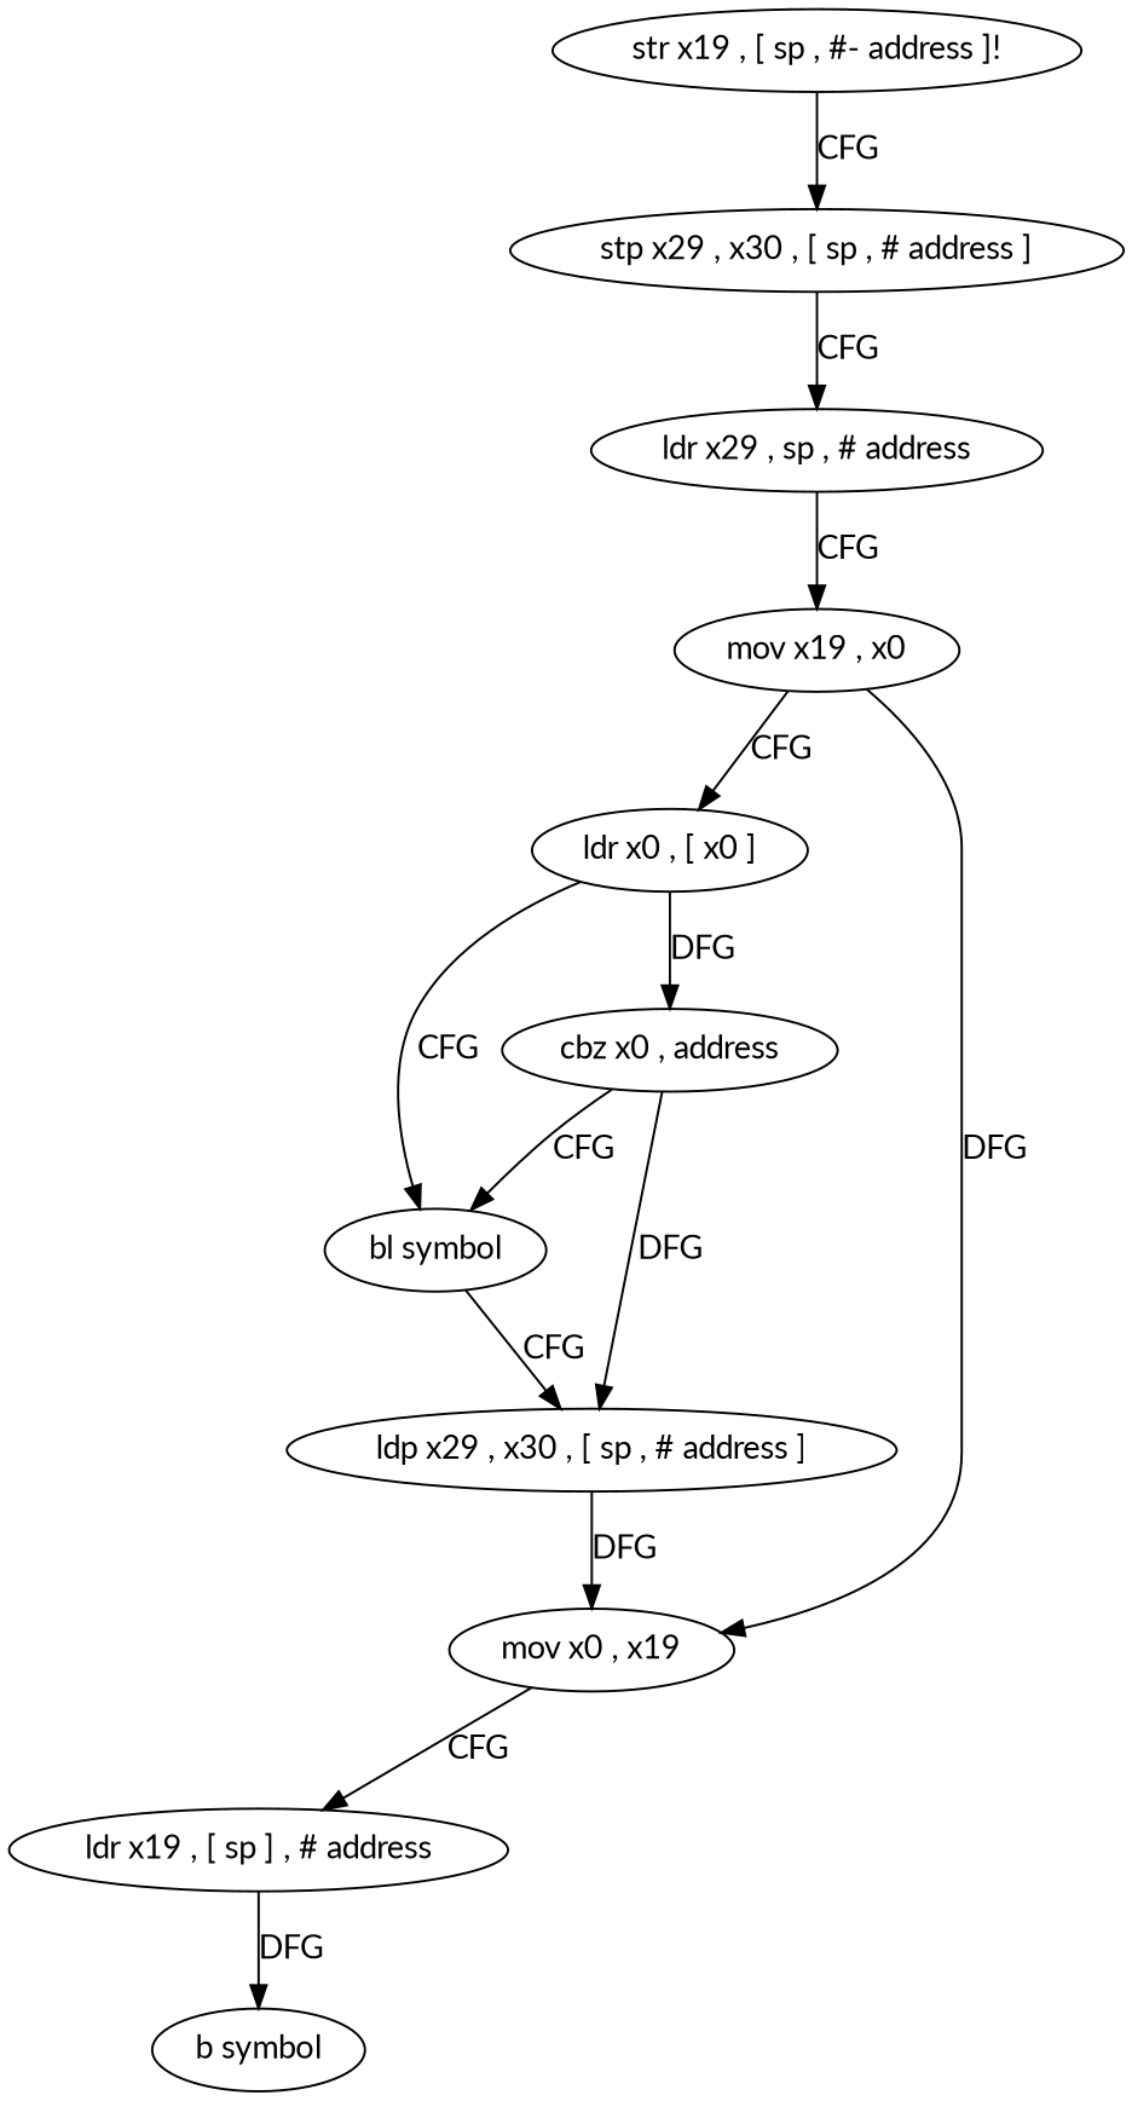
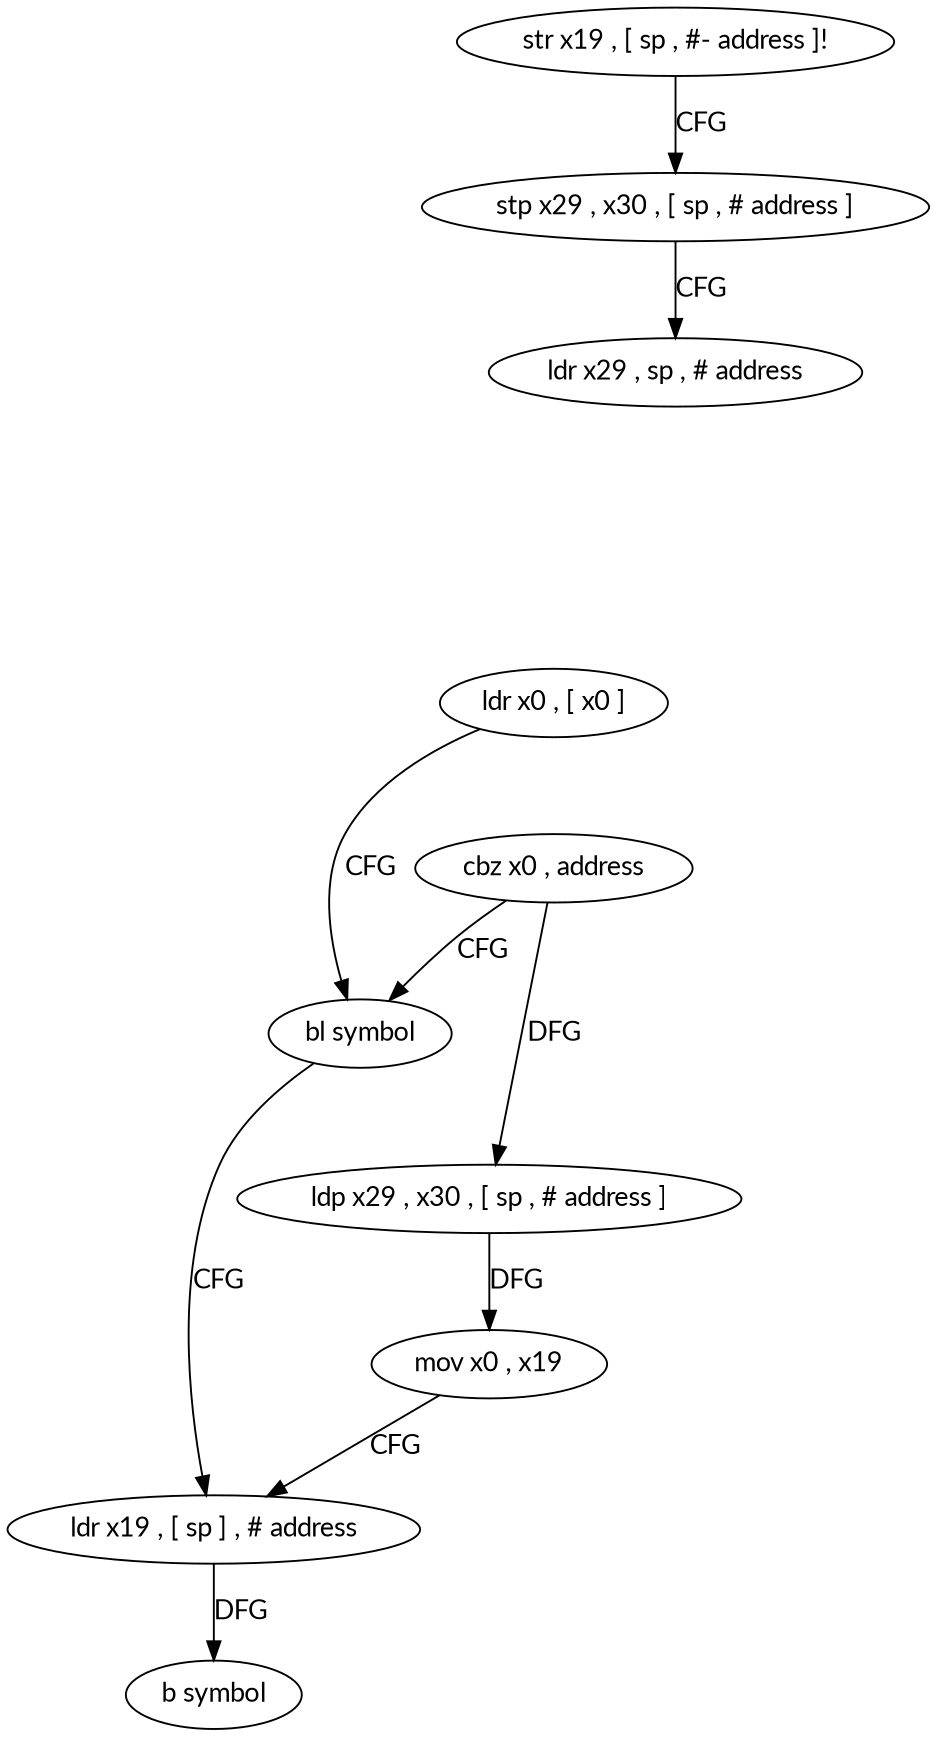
  digraph {
    fontname=Lato
    node [fontname=Lato]
    edge [fontname=Lato]
    n1 [label="str x19 , [ sp , #- address ]!"]
    n2 [label="stp x29 , x30 , [ sp , # address ]"]
    n3 [label="ldr x29 , sp , # address"]
-   n4 [label="mov x19 , x0"]
    n5 [label="ldr x0 , [ x0 ]"]
    n6 [label="mov x0 , x19"]
    n7 [label="cbz x0 , address"]
    n8 [label="bl symbol"]
    n9 [label="ldr x19 , [ sp ] , # address"]
    n10 [label="ldp x29 , x30 , [ sp , # address ]"]
    n11 [label="b symbol"]
    n1 -> n2 [label=CFG]
    n2 -> n3 [label=CFG]
-   n3 -> n4 [label=CFG]
-   n4 -> n5 [label=CFG]
-   n4 -> n6 [label=DFG]
-   n5 -> n7 [label=DFG]
    n5 -> n8 [label=CFG]
    n6 -> n9 [label=CFG]
    n7 -> n8 [label=CFG]
    n7 -> n10 [label=DFG]
-   n8 -> n10 [label=CFG]
+   n8 -> n9 [label=CFG]
    n9 -> n11 [label=DFG]
    n10 -> n6 [label=DFG]
  }
